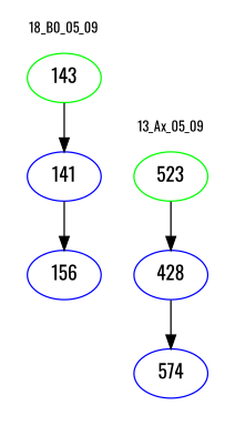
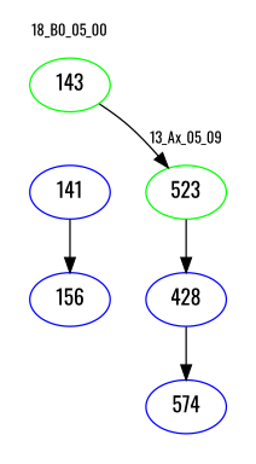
  digraph {
    fontname=Oswald
    node [color=blue fontname=Oswald]
    edge [color=black fontname=Oswald]
    n1 [color=green label=523]
    n2 [label=428]
    n3 [label=574]
    n4 [color=green label=143]
    n5 [label=141]
    n6 [label=156]
    subgraph cluster_1 {
      color=white
      fontsize=10
      label="13_Ax_05_09"
      n1
      n2
      n3
    }
    subgraph cluster_2 {
      color=white
      fontsize=10
-     label="18_B0_05_09"
+     label="18_B0_05_00"
      n4
      n5
      n6
    }
    n1 -> n2
    n2 -> n3
-   n4 -> n5
+   n4 -> n1
    n5 -> n6
  }
